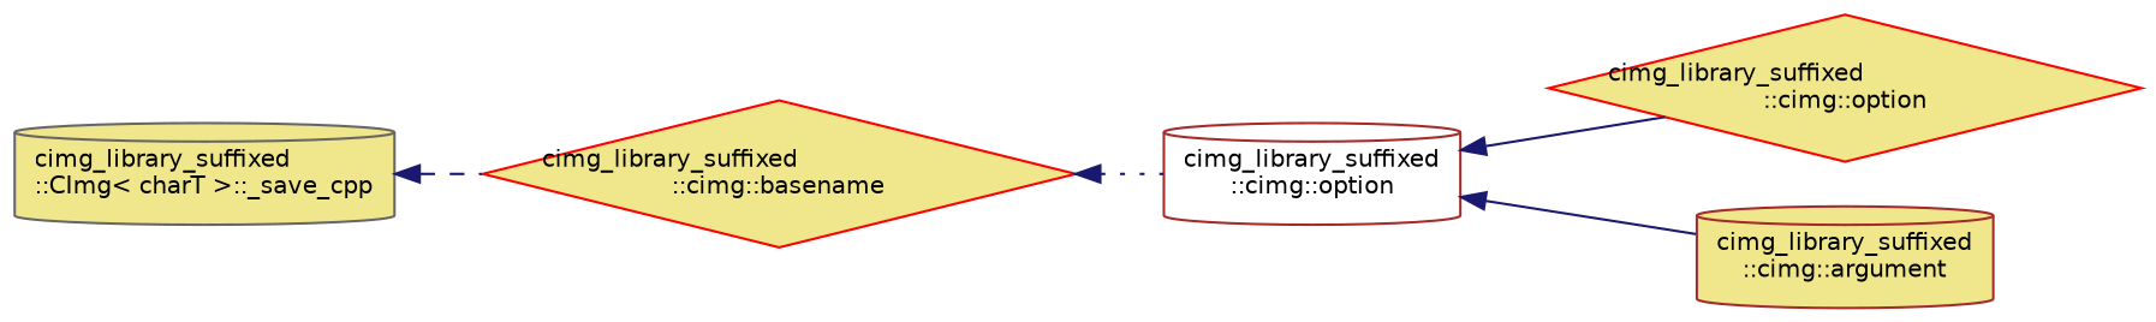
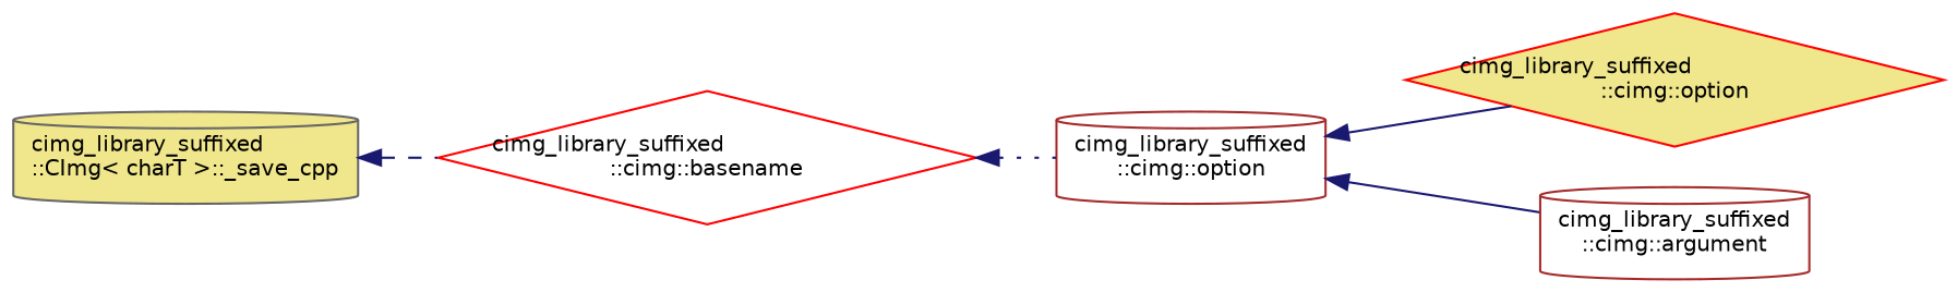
  digraph {
    rankdir=LR
    node [color=red fillcolor=white fontname=Helvetica fontsize=10 shape=cylinder style=filled]
    edge [color=midnightblue dir=back fontname=Helvetica fontsize=10 labelfontname=Helvetica labelfontsize=10 style=solid]
-   n1 [fillcolor=khaki fontcolor=black height=0.2 label="cimg_library_suffixed\l::cimg::basename" shape=diamond width=0.4]
+   n1 [fontcolor=black height=0.2 label="cimg_library_suffixed\l::cimg::basename" shape=diamond width=0.4]
    n2 [color=brown height=0.2 label="cimg_library_suffixed\l::cimg::option" width=0.4]
    n3 [fillcolor=khaki height=0.2 label="cimg_library_suffixed\l::cimg::option" shape=diamond width=0.4]
-   n4 [color=brown fillcolor=khaki height=0.2 label="cimg_library_suffixed\l::cimg::argument" width=0.4]
+   n4 [color=brown height=0.2 label="cimg_library_suffixed\l::cimg::argument" width=0.4]
    n5 [color=gray40 fillcolor=khaki height=0.2 label="cimg_library_suffixed\l::CImg\< charT \>::_save_cpp" width=0.4]
    n1 -> n2 [style=dotted]
    n2 -> n3
    n2 -> n4
    n5 -> n1 [style=dashed]
  }
